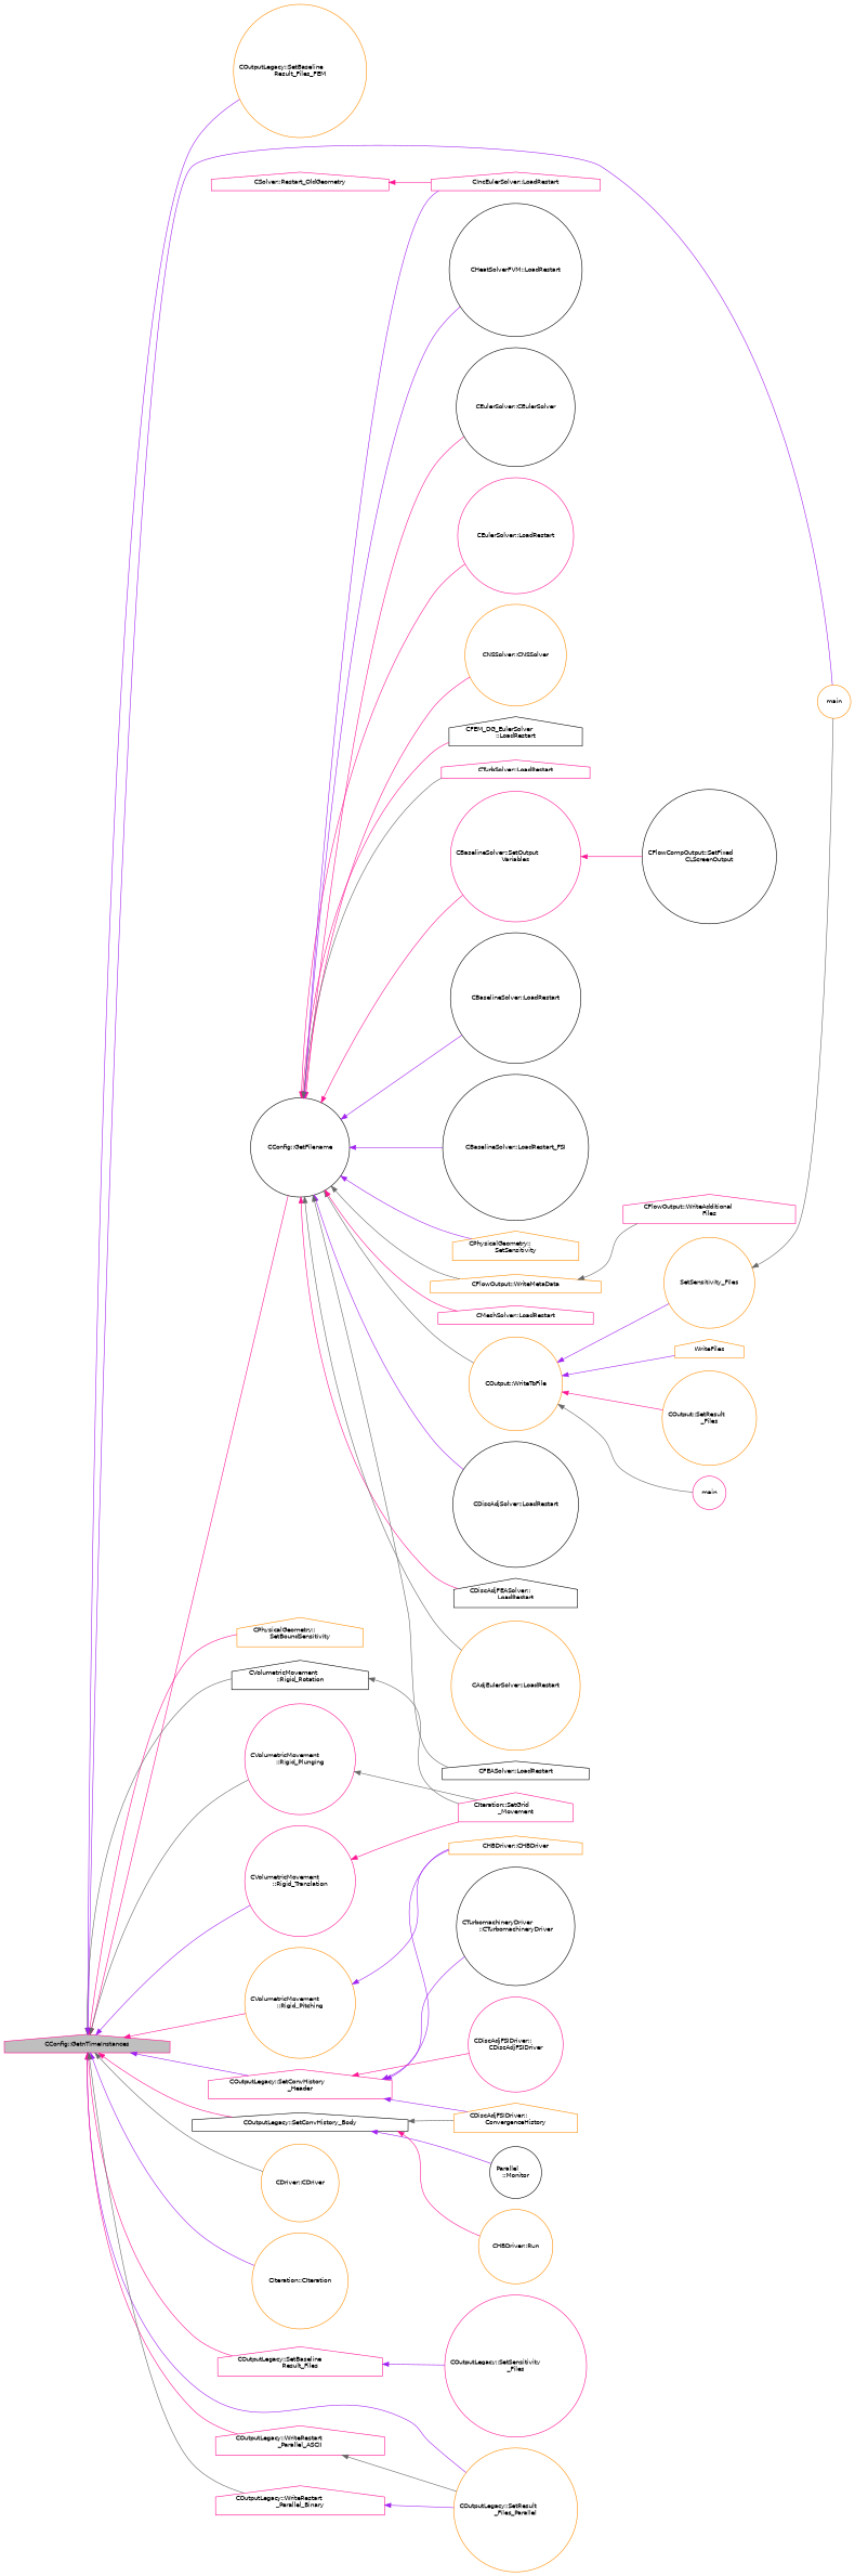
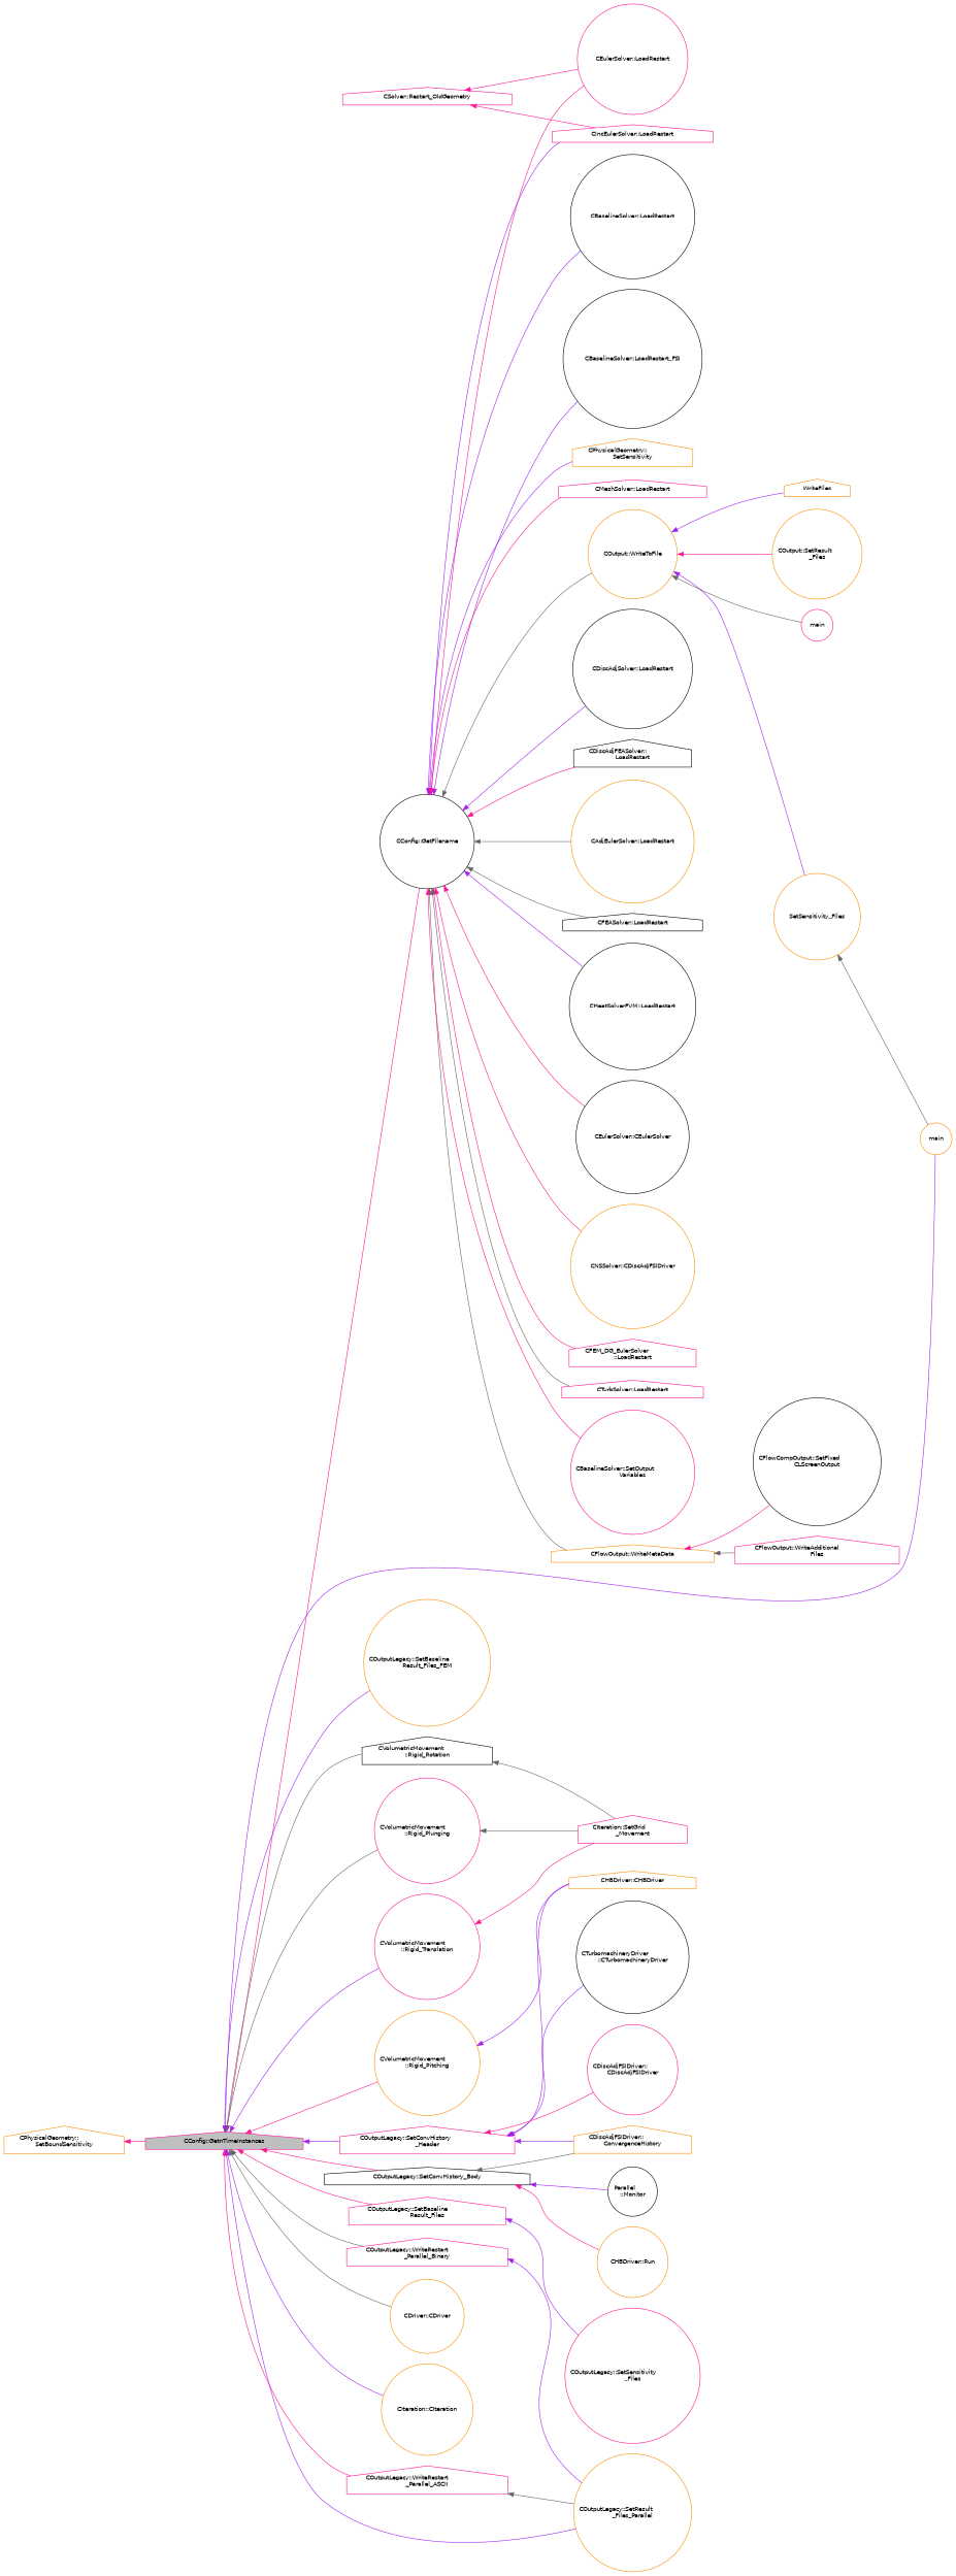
  digraph {
    rankdir=LR
    node [color=deeppink fillcolor=white fontname=Helvetica fontsize=10 shape=circle style=filled]
    edge [color=purple dir=back fontname=Helvetica fontsize=10 labelfontname=Helvetica labelfontsize=10 style=solid]
    n1 [fillcolor=grey75 fontcolor=black height=0.2 label="CConfig::GetnTimeInstances" shape=house width=0.4]
    n2 [color=black height=0.2 label="CConfig::GetFilename" width=0.4]
    n3 [color=darkorange height=0.2 label=main width=0.4]
    n4 [color=darkorange height=0.2 label="CPhysicalGeometry::\lSetBoundSensitivity" shape=house width=0.4]
    n5 [color=black height=0.2 label="CVolumetricMovement\l::Rigid_Rotation" shape=house width=0.4]
    n6 [color=darkorange height=0.2 label="CVolumetricMovement\l::Rigid_Pitching" width=0.4]
    n7 [height=0.2 label="CVolumetricMovement\l::Rigid_Plunging" width=0.4]
    n8 [height=0.2 label="CVolumetricMovement\l::Rigid_Translation" width=0.4]
    n9 [color=darkorange height=0.2 label="CDriver::CDriver" width=0.4]
    n10 [color=darkorange height=0.2 label="CIteration::CIteration" width=0.4]
    n11 [height=0.2 label="COutputLegacy::SetConvHistory\l_Header" shape=house width=0.4]
    n12 [color=black height=0.2 label="COutputLegacy::SetConvHistory_Body" shape=house width=0.4]
    n13 [height=0.2 label="COutputLegacy::SetBaseline\lResult_Files" shape=house width=0.4]
    n14 [color=darkorange height=0.2 label="COutputLegacy::SetResult\l_Files_Parallel" width=0.4]
    n15 [height=0.2 label="COutputLegacy::WriteRestart\l_Parallel_ASCII" shape=house width=0.4]
    n16 [height=0.2 label="COutputLegacy::WriteRestart\l_Parallel_Binary" shape=house width=0.4]
    n17 [color=darkorange height=0.2 label="COutputLegacy::SetBaseline\lResult_Files_FEM" width=0.4]
    n18 [color=darkorange height=0.2 label="CPhysicalGeometry::\lSetSensitivity" shape=house width=0.4]
    n19 [color=darkorange height=0.2 label="CFlowOutput::WriteMetaData" shape=house width=0.4]
    n20 [color=darkorange height=0.2 label="COutput::WriteToFile" width=0.4]
    n21 [color=black height=0.2 label="CDiscAdjSolver::LoadRestart" width=0.4]
    n22 [color=black height=0.2 label="CDiscAdjFEASolver::\lLoadRestart" shape=house width=0.4]
    n23 [color=darkorange height=0.2 label="CAdjEulerSolver::LoadRestart" width=0.4]
    n24 [color=black height=0.2 label="CFEASolver::LoadRestart" shape=house width=0.4]
    n25 [color=black height=0.2 label="CHeatSolverFVM::LoadRestart" width=0.4]
    n26 [color=black height=0.2 label="CEulerSolver::CEulerSolver" width=0.4]
    n27 [height=0.2 label="CEulerSolver::LoadRestart" width=0.4]
-   n28 [color=darkorange height=0.2 label="CNSSolver::CNSSolver" width=0.4]
-   n29 [color=black height=0.2 label="CFEM_DG_EulerSolver\l::LoadRestart" shape=house width=0.4]
+   n28 [color=darkorange height=0.2 label="CNSSolver::CDiscAdjFSIDriver" width=0.4]
+   n29 [height=0.2 label="CFEM_DG_EulerSolver\l::LoadRestart" shape=house width=0.4]
    n30 [height=0.2 label="CIncEulerSolver::LoadRestart" shape=house width=0.4]
    n31 [height=0.2 label="CTurbSolver::LoadRestart" shape=house width=0.4]
    n32 [height=0.2 label="CBaselineSolver::SetOutput\lVariables" width=0.4]
    n33 [color=black height=0.2 label="CBaselineSolver::LoadRestart" width=0.4]
    n34 [color=black height=0.2 label="CBaselineSolver::LoadRestart_FSI" width=0.4]
    n35 [height=0.2 label="CMeshSolver::LoadRestart" shape=house width=0.4]
    n36 [height=0.2 label="CIteration::SetGrid\l_Movement" shape=house width=0.4]
    n37 [color=darkorange height=0.2 label="CHBDriver::CHBDriver" shape=house width=0.4]
    n38 [color=black height=0.2 label="CTurbomachineryDriver\l::CTurbomachineryDriver" width=0.4]
    n39 [height=0.2 label="CDiscAdjFSIDriver::\lCDiscAdjFSIDriver" width=0.4]
    n40 [color=darkorange height=0.2 label="CDiscAdjFSIDriver::\lConvergenceHistory" shape=house width=0.4]
    n41 [color=black height=0.2 label="Parallel\l::Monitor" width=0.4]
    n42 [color=darkorange height=0.2 label="CHBDriver::Run" width=0.4]
    n43 [height=0.2 label="COutputLegacy::SetSensitivity\l_Files" width=0.4]
    n44 [color=black height=0.2 label="CFlowCompOutput::SetFixed\lCLScreenOutput" width=0.4]
    n45 [height=0.2 label="CFlowOutput::WriteAdditional\lFiles" shape=house width=0.4]
    n46 [color=darkorange height=0.2 label="COutput::SetResult\l_Files" width=0.4]
    n47 [height=0.2 label=main width=0.4]
    n48 [color=darkorange height=0.2 label=SetSensitivity_Files width=0.4]
    n49 [color=darkorange height=0.2 label=WriteFiles shape=house width=0.4]
    n50 [height=0.2 label="CSolver::Restart_OldGeometry" shape=house width=0.4]
    n1 -> n2 [color=deeppink]
    n1 -> n3
-   n1 -> n4 [color=deeppink]
+   n4 -> n1 [color=deeppink]
    n1 -> n5 [color=gray40]
    n1 -> n6 [color=deeppink]
    n1 -> n7 [color=gray40]
    n1 -> n8
    n1 -> n9 [color=gray40]
    n1 -> n10
    n1 -> n11
    n1 -> n12 [color=deeppink]
    n1 -> n13 [color=deeppink]
    n1 -> n14
    n1 -> n15 [color=deeppink]
    n1 -> n16 [color=gray40]
    n1 -> n17
    n2 -> n18
    n2 -> n19 [color=gray40]
    n2 -> n20 [color=gray40]
    n2 -> n21
    n2 -> n22 [color=deeppink]
    n2 -> n23 [color=gray40]
    n2 -> n24 [color=gray40]
    n2 -> n25
    n2 -> n26 [color=deeppink]
    n2 -> n27 [color=deeppink]
    n2 -> n28 [color=deeppink]
    n2 -> n29 [color=deeppink]
    n2 -> n30
    n2 -> n31 [color=gray40]
    n2 -> n32 [color=deeppink]
    n2 -> n33
    n2 -> n34
    n2 -> n35 [color=deeppink]
    n5 -> n36 [color=gray40]
    n6 -> n37
    n7 -> n36 [color=gray40]
    n8 -> n36 [color=deeppink]
    n11 -> n37
    n11 -> n38
    n11 -> n39 [color=deeppink]
    n11 -> n40
    n12 -> n40 [color=gray40]
    n12 -> n41
    n12 -> n42 [color=deeppink]
    n13 -> n43
    n15 -> n14 [color=gray40]
    n16 -> n14
-   n32 -> n44 [color=deeppink]
+   n19 -> n44 [color=deeppink]
    n19 -> n45 [color=gray40]
    n20 -> n46 [color=deeppink]
    n20 -> n47 [color=gray40]
    n20 -> n48
    n20 -> n49
    n48 -> n3 [color=gray40]
+   n50 -> n27 [color=deeppink]
    n50 -> n30 [color=deeppink]
  }
